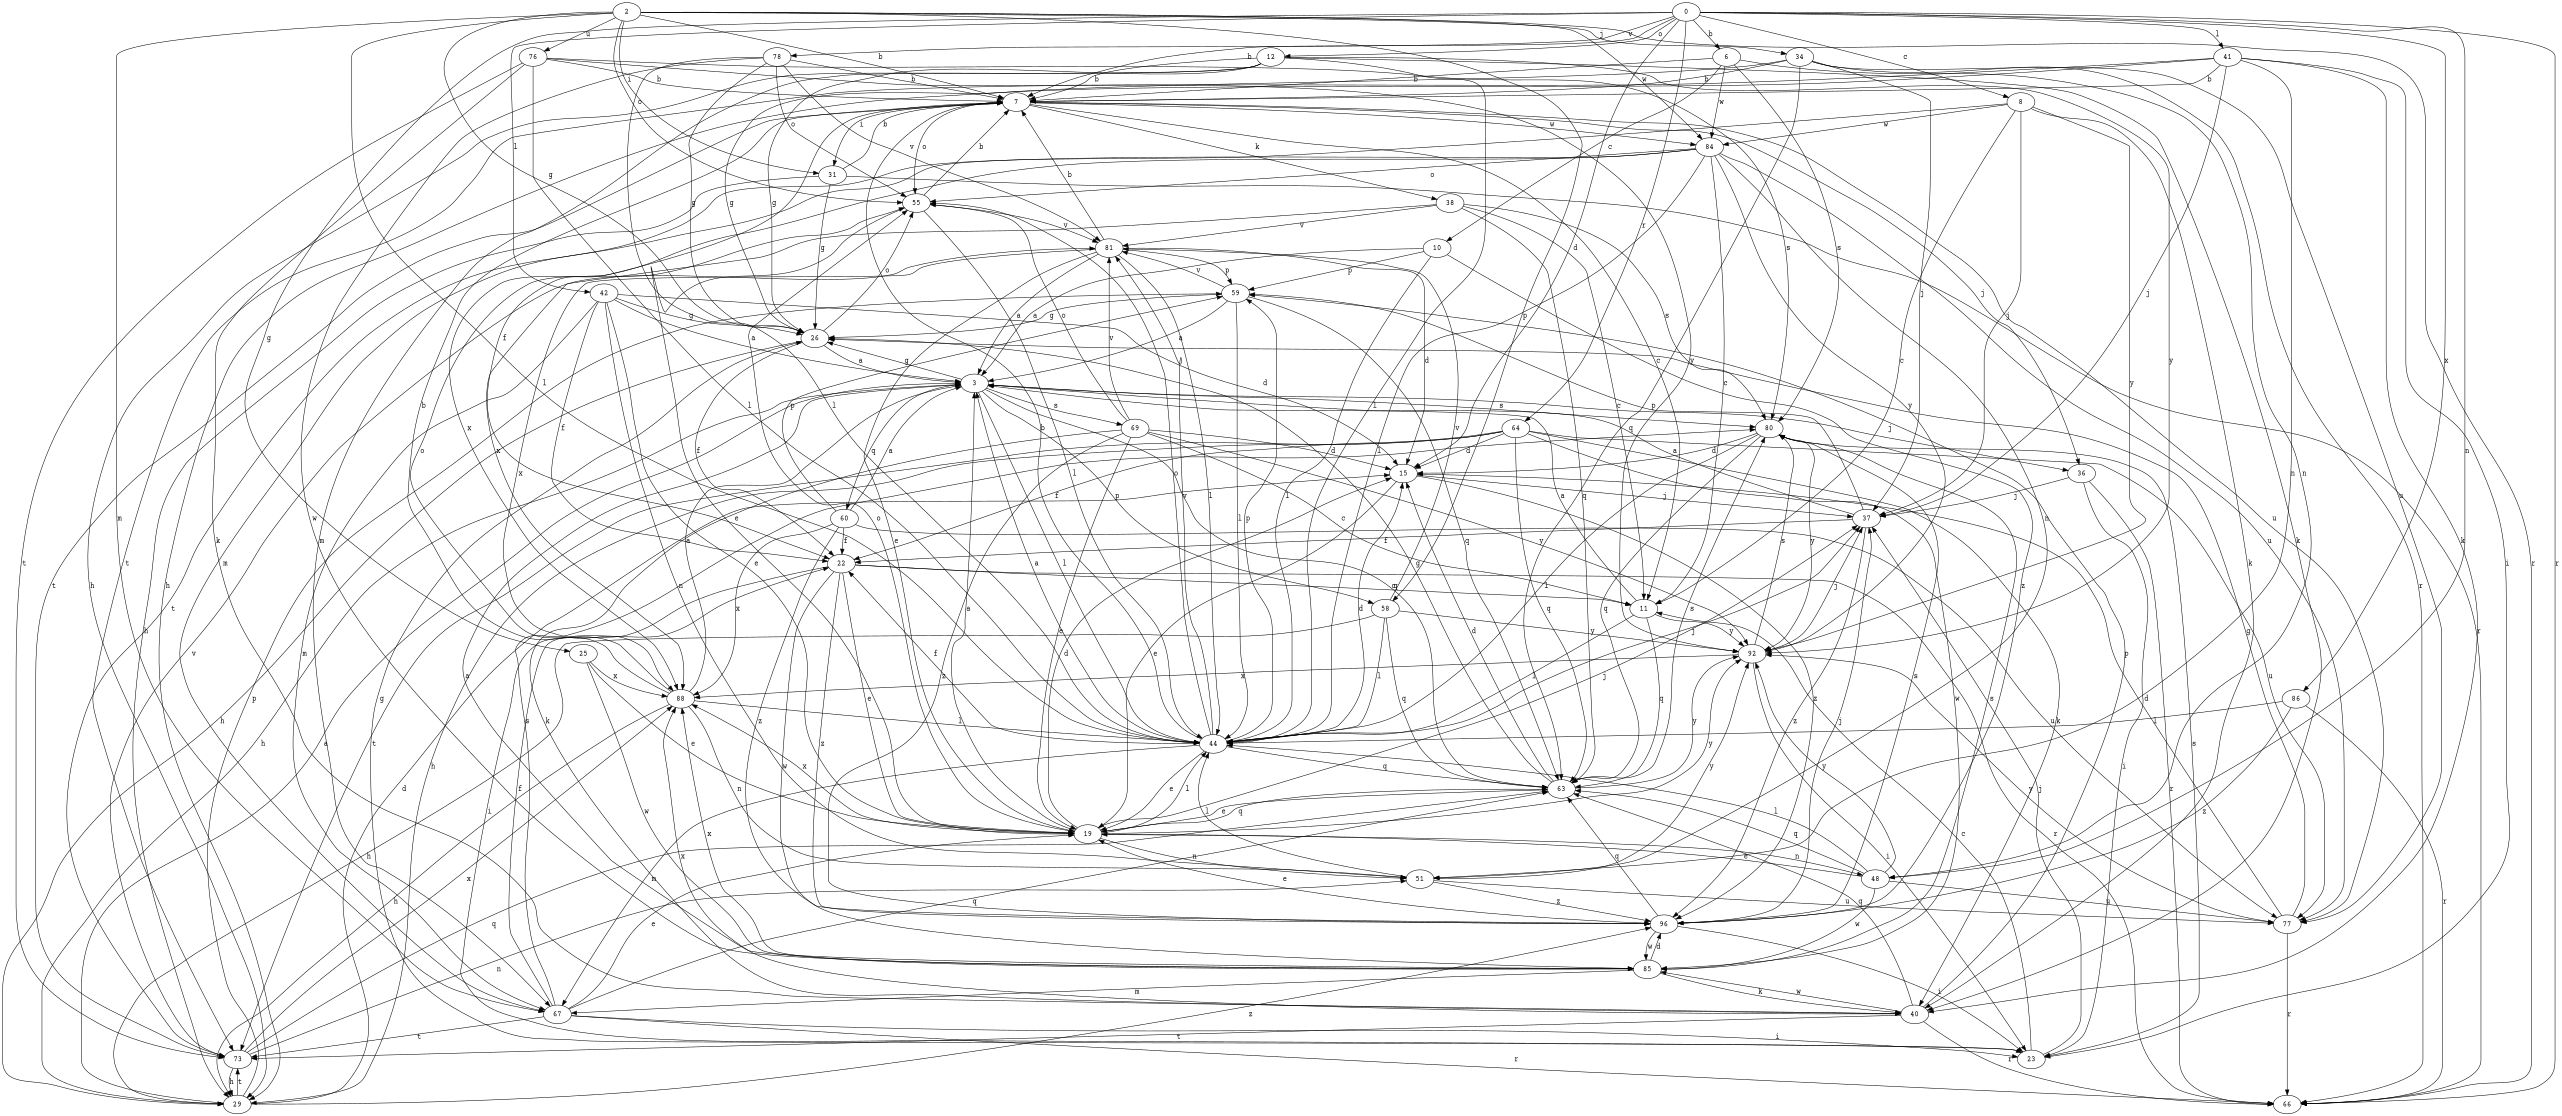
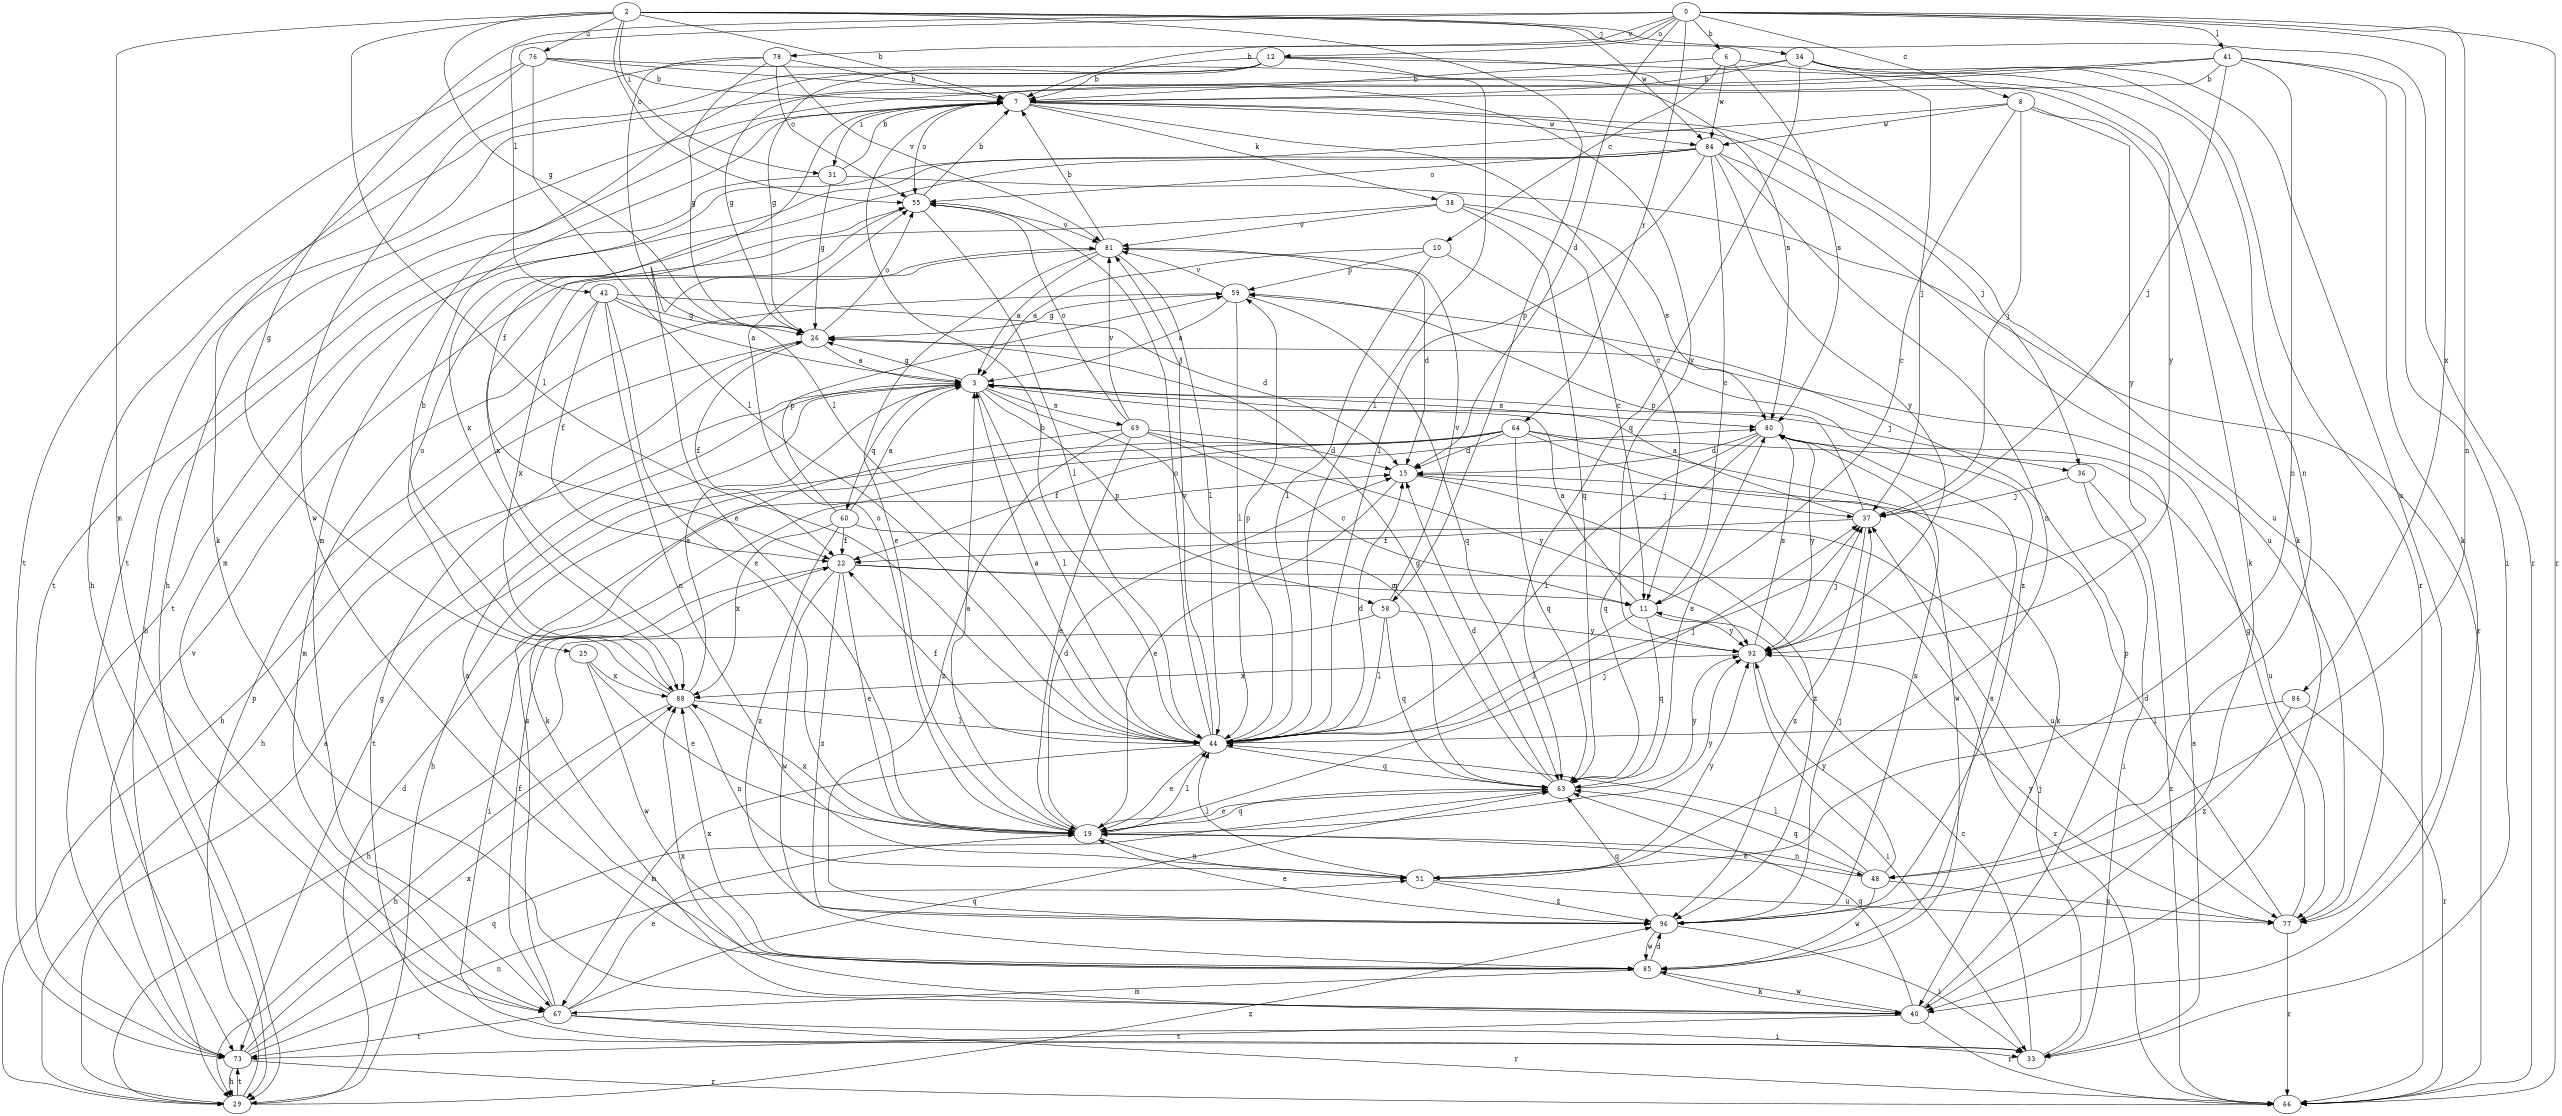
  strict digraph {
    fontname="Courier Prime"
    node [fontname="Courier Prime"]
    edge [fontname="Courier Prime"]
    0
    6
    7
    8
    15
    25
    41
    42
    48
    n10 [label=12]
    64
    66
    78
    86
    84
    n16 [label=80]
    10
    31
    55
    36
    11
    22
    38
    73
    77
    n26 [label=67]
    37
    40
    92
    96
    19
    88
    85
    29
    51
-   33 [label=23]
+   33
    26
    3
    44
    63
    81
    2
    34
    58
    76
    59
    60
    69
    0 -> 6 [label=b]
    0 -> 7 [label=b]
    0 -> 8 [label=c]
    0 -> 15 [label=d]
    0 -> 25 [label=g]
    0 -> 41 [label=l]
    0 -> 42 [label=l]
    0 -> 48 [label=n]
    0 -> n10 [label=o]
    0 -> 64 [label=r]
    0 -> 66 [label=r]
    0 -> 78 [label=v]
    0 -> 86 [label=x]
    6 -> 7 [label=b]
    6 -> 48 [label=n]
    6 -> 84 [label=w]
    6 -> n16 [label=s]
    6 -> 10 [label=c]
    7 -> 84 [label=w]
    7 -> 31 [label=i]
    7 -> 55 [label=o]
    7 -> 36 [label=j]
    7 -> 11 [label=c]
    7 -> 22 [label=f]
    7 -> 38 [label=k]
    7 -> 73 [label=t]
    7 -> 77 [label=u]
    8 -> 84 [label=w]
    8 -> 11 [label=c]
    8 -> n26 [label=m]
    8 -> 37 [label=j]
    8 -> 40 [label=k]
    8 -> 92 [label=y]
    15 -> 37 [label=j]
    15 -> 96 [label=z]
    15 -> 19 [label=e]
    25 -> 19 [label=e]
    25 -> 88 [label=x]
    25 -> 85 [label=w]
    41 -> 7 [label=b]
    41 -> 73 [label=t]
    41 -> 37 [label=j]
    41 -> 40 [label=k]
    41 -> 29 [label=h]
    41 -> 51 [label=n]
    41 -> 33 [label=i]
    42 -> 15 [label=d]
    42 -> 22 [label=f]
    42 -> n26 [label=m]
    42 -> 19 [label=e]
    42 -> 51 [label=n]
    42 -> 26 [label=g]
    42 -> 3 [label=a]
    48 -> 77 [label=u]
    48 -> 92 [label=y]
    48 -> 19 [label=e]
    48 -> 85 [label=w]
    48 -> 44 [label=l]
    48 -> 63 [label=q]
    n10 -> 7 [label=b]
    n10 -> n26 [label=m]
    n10 -> 40 [label=k]
    n10 -> 92 [label=y]
    n10 -> 29 [label=h]
    n10 -> 26 [label=g]
    n10 -> 44 [label=l]
    64 -> 15 [label=d]
    64 -> 22 [label=f]
    64 -> 73 [label=t]
    64 -> 77 [label=u]
    64 -> 40 [label=k]
    64 -> 85 [label=w]
    64 -> 29 [label=h]
    64 -> 63 [label=q]
    78 -> 7 [label=b]
    78 -> 55 [label=o]
    78 -> 85 [label=w]
    78 -> 26 [label=g]
    78 -> 44 [label=l]
    78 -> 81 [label=v]
    86 -> 66 [label=r]
    86 -> 96 [label=z]
    86 -> 44 [label=l]
    84 -> 55 [label=o]
    84 -> 11 [label=c]
    84 -> 73 [label=t]
    84 -> 77 [label=u]
    84 -> 92 [label=y]
    84 -> 88 [label=x]
    84 -> 51 [label=n]
    84 -> 44 [label=l]
    n16 -> 15 [label=d]
    n16 -> 92 [label=y]
    n16 -> 44 [label=l]
    n16 -> 63 [label=q]
    10 -> 96 [label=z]
    10 -> 3 [label=a]
    10 -> 44 [label=l]
    10 -> 59 [label=p]
    31 -> 7 [label=b]
    31 -> 66 [label=r]
    31 -> 29 [label=h]
    31 -> 26 [label=g]
    55 -> 7 [label=b]
    55 -> 19 [label=e]
    55 -> 44 [label=l]
    55 -> 81 [label=v]
    36 -> 66 [label=r]
    36 -> 37 [label=j]
    36 -> 33 [label=i]
    11 -> 92 [label=y]
    11 -> 3 [label=a]
    11 -> 44 [label=l]
    11 -> 63 [label=q]
    22 -> 66 [label=r]
    22 -> 11 [label=c]
    22 -> 96 [label=z]
    22 -> 19 [label=e]
    22 -> 85 [label=w]
    22 -> 33 [label=i]
    38 -> n16 [label=s]
    38 -> 11 [label=c]
    38 -> 88 [label=x]
    38 -> 63 [label=q]
    38 -> 81 [label=v]
+   73 -> 66 [label=r]
    73 -> 88 [label=x]
    73 -> 29 [label=h]
    73 -> 51 [label=n]
    73 -> 63 [label=q]
    73 -> 81 [label=v]
    77 -> 15 [label=d]
    77 -> 66 [label=r]
    77 -> 92 [label=y]
    77 -> 26 [label=g]
    n26 -> 66 [label=r]
    n26 -> n16 [label=s]
    n26 -> 22 [label=f]
    n26 -> 73 [label=t]
    n26 -> 19 [label=e]
    n26 -> 33 [label=i]
    n26 -> 63 [label=q]
    37 -> 22 [label=f]
    37 -> 96 [label=z]
    37 -> 3 [label=a]
    37 -> 59 [label=p]
    40 -> 66 [label=r]
    40 -> 73 [label=t]
    40 -> 88 [label=x]
    40 -> 85 [label=w]
    40 -> 63 [label=q]
    40 -> 59 [label=p]
    92 -> n16 [label=s]
    92 -> 37 [label=j]
    92 -> 88 [label=x]
    92 -> 33 [label=i]
    96 -> n16 [label=s]
    96 -> 37 [label=j]
    96 -> 19 [label=e]
    96 -> 85 [label=w]
    96 -> 33 [label=i]
    96 -> 63 [label=q]
    19 -> 15 [label=d]
    19 -> 48 [label=n]
    19 -> 55 [label=o]
    19 -> 37 [label=j]
    19 -> 92 [label=y]
    19 -> 88 [label=x]
    19 -> 51 [label=n]
    19 -> 3 [label=a]
    19 -> 44 [label=l]
    19 -> 63 [label=q]
    88 -> 7 [label=b]
    88 -> 55 [label=o]
    88 -> 29 [label=h]
    88 -> 51 [label=n]
    88 -> 3 [label=a]
    88 -> 44 [label=l]
    85 -> n16 [label=s]
    85 -> n26 [label=m]
    85 -> 40 [label=k]
    85 -> 96 [label=d]
    85 -> 88 [label=x]
    85 -> 3 [label=a]
    29 -> 15 [label=d]
    29 -> 73 [label=t]
    29 -> 96 [label=z]
    29 -> 3 [label=a]
    29 -> 59 [label=p]
    51 -> 77 [label=u]
    51 -> 92 [label=y]
    51 -> 96 [label=z]
    51 -> 44 [label=l]
    33 -> n16 [label=s]
    33 -> 11 [label=c]
    33 -> 37 [label=j]
    33 -> 26 [label=g]
    26 -> 55 [label=o]
    26 -> 22 [label=f]
    26 -> 29 [label=h]
    26 -> 3 [label=a]
    3 -> n16 [label=s]
    3 -> 36 [label=j]
    3 -> 29 [label=h]
    3 -> 26 [label=g]
    3 -> 44 [label=l]
    3 -> 63 [label=q]
    3 -> 58 [label=p]
    3 -> 60 [label=q]
    3 -> 69 [label=s]
    44 -> 7 [label=b]
    44 -> 15 [label=d]
    44 -> 55 [label=o]
    44 -> 22 [label=f]
    44 -> n26 [label=m]
    44 -> 37 [label=j]
    44 -> 19 [label=e]
    44 -> 3 [label=a]
    44 -> 63 [label=q]
    44 -> 81 [label=v]
    44 -> 59 [label=p]
    63 -> 15 [label=d]
    63 -> n16 [label=s]
    63 -> 92 [label=y]
    63 -> 19 [label=e]
    63 -> 26 [label=g]
    81 -> 7 [label=b]
    81 -> 15 [label=d]
    81 -> 19 [label=e]
    81 -> 88 [label=x]
    81 -> 3 [label=a]
    81 -> 44 [label=l]
-   81 -> 59 [label=p]
    2 -> 7 [label=b]
    2 -> 66 [label=r]
    2 -> 84 [label=w]
    2 -> 31 [label=i]
    2 -> 55 [label=o]
    2 -> n26 [label=m]
    2 -> 26 [label=g]
    2 -> 44 [label=l]
    2 -> 34 [label=j]
    2 -> 58 [label=p]
    2 -> 76 [label=u]
    34 -> 7 [label=b]
    34 -> 66 [label=r]
    34 -> 77 [label=u]
    34 -> 37 [label=j]
    34 -> 26 [label=g]
    34 -> 63 [label=q]
    58 -> 92 [label=y]
    58 -> 29 [label=h]
    58 -> 44 [label=l]
    58 -> 63 [label=q]
    58 -> 81 [label=v]
    76 -> 7 [label=b]
    76 -> n16 [label=s]
    76 -> 73 [label=t]
    76 -> 40 [label=k]
    76 -> 92 [label=y]
    76 -> 44 [label=l]
    59 -> 26 [label=g]
    59 -> 3 [label=a]
    59 -> 44 [label=l]
    59 -> 63 [label=q]
    59 -> 81 [label=v]
    60 -> 22 [label=f]
    60 -> 77 [label=u]
    60 -> 96 [label=z]
    60 -> 88 [label=x]
    60 -> 3 [label=a]
    60 -> 59 [label=p]
    69 -> 15 [label=d]
    69 -> 55 [label=o]
    69 -> 11 [label=c]
    69 -> 40 [label=k]
    69 -> 92 [label=y]
    69 -> 96 [label=z]
    69 -> 19 [label=e]
    69 -> 81 [label=v]
  }
